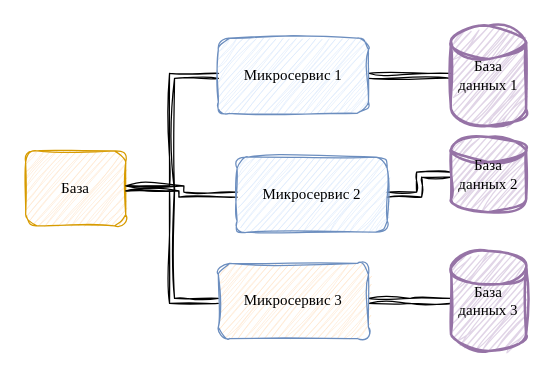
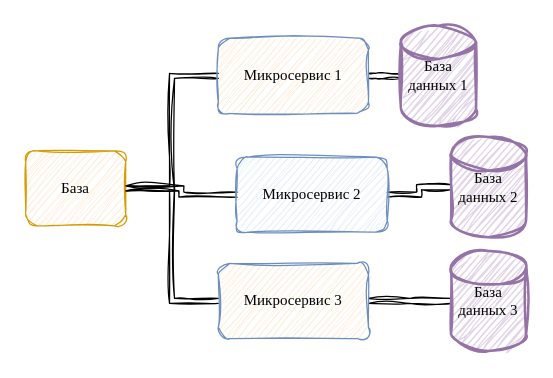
  <mxCell id="0" />
  <mxCell id="1" parent="0" />
  <mxCell id="2" style="edgeStyle=orthogonalEdgeStyle;rounded=0;sketch=1;hachureGap=4;jiggle=2;curveFitting=1;orthogonalLoop=1;jettySize=auto;html=1;exitX=1;exitY=0.5;exitDx=0;exitDy=0;entryX=0;entryY=0.5;entryDx=0;entryDy=0;fontFamily=Architects Daughter;fontSource=https%3A%2F%2Ffonts.googleapis.com%2Fcss%3Ffamily%3DArchitects%2BDaughter;shape=link;" edge="1" parent="1" source="4" target="9"><mxGeometry relative="1" as="geometry" /></mxCell>
  <mxCell id="3" style="edgeStyle=orthogonalEdgeStyle;rounded=0;sketch=1;hachureGap=4;jiggle=2;curveFitting=1;orthogonalLoop=1;jettySize=auto;html=1;entryX=0;entryY=0.5;entryDx=0;entryDy=0;fontFamily=Architects Daughter;fontSource=https%3A%2F%2Ffonts.googleapis.com%2Fcss%3Ffamily%3DArchitects%2BDaughter;shape=link;" edge="1" parent="1" source="4" target="11"><mxGeometry relative="1" as="geometry" /></mxCell>
  <mxCell id="4" value="База" style="rounded=1;whiteSpace=wrap;html=1;sketch=1;hachureGap=4;jiggle=2;curveFitting=1;fontFamily=Architects Daughter;fontSource=https%3A%2F%2Ffonts.googleapis.com%2Fcss%3Ffamily%3DArchitects%2BDaughter;fillColor=#ffe6cc;strokeColor=#d79b00;" vertex="1" parent="1"><mxGeometry x="20" y="120" width="80" height="60" as="geometry" /></mxCell>
  <mxCell id="5" style="edgeStyle=orthogonalEdgeStyle;rounded=0;sketch=1;hachureGap=4;jiggle=2;curveFitting=1;orthogonalLoop=1;jettySize=auto;html=1;exitX=0;exitY=0.5;exitDx=0;exitDy=0;entryX=1;entryY=0.5;entryDx=0;entryDy=0;fontFamily=Architects Daughter;fontSource=https%3A%2F%2Ffonts.googleapis.com%2Fcss%3Ffamily%3DArchitects%2BDaughter;shape=link;" edge="1" parent="1" source="7" target="4"><mxGeometry relative="1" as="geometry" /></mxCell>
  <mxCell id="6" style="edgeStyle=orthogonalEdgeStyle;rounded=0;sketch=1;hachureGap=4;jiggle=2;curveFitting=1;orthogonalLoop=1;jettySize=auto;html=1;exitX=1;exitY=0.5;exitDx=0;exitDy=0;fontFamily=Architects Daughter;fontSource=https%3A%2F%2Ffonts.googleapis.com%2Fcss%3Ffamily%3DArchitects%2BDaughter;shape=link;" edge="1" parent="1" source="7" target="12"><mxGeometry relative="1" as="geometry" /></mxCell>
- <mxCell id="7" value="Микросервис 1" style="rounded=1;whiteSpace=wrap;html=1;sketch=1;hachureGap=4;jiggle=2;curveFitting=1;fontFamily=Architects Daughter;fontSource=https%3A%2F%2Ffonts.googleapis.com%2Fcss%3Ffamily%3DArchitects%2BDaughter;fillColor=#dae8fc;strokeColor=#6c8ebf;" vertex="1" parent="1"><mxGeometry x="174" y="30" width="120" height="60" as="geometry" /></mxCell>
+ <mxCell id="7" value="Микросервис 1" style="rounded=1;whiteSpace=wrap;html=1;sketch=1;hachureGap=4;jiggle=2;curveFitting=1;fontFamily=Architects Daughter;fontSource=https%3A%2F%2Ffonts.googleapis.com%2Fcss%3Ffamily%3DArchitects%2BDaughter;fillColor=#ffe6cc;strokeColor=#6c8ebf;" vertex="1" parent="1"><mxGeometry x="174" y="30" width="120" height="60" as="geometry" /></mxCell>
  <mxCell id="8" style="edgeStyle=orthogonalEdgeStyle;rounded=0;sketch=1;hachureGap=4;jiggle=2;curveFitting=1;orthogonalLoop=1;jettySize=auto;html=1;exitX=1;exitY=0.5;exitDx=0;exitDy=0;fontFamily=Architects Daughter;fontSource=https%3A%2F%2Ffonts.googleapis.com%2Fcss%3Ffamily%3DArchitects%2BDaughter;shape=link;entryX=0;entryY=0.5;entryDx=0;entryDy=0;entryPerimeter=0;" edge="1" parent="1" source="9" target="13"><mxGeometry relative="1" as="geometry"><mxPoint x="360" y="140" as="targetPoint" /></mxGeometry></mxCell>
  <mxCell id="9" value="Микросервис 2" style="rounded=1;whiteSpace=wrap;html=1;sketch=1;hachureGap=4;jiggle=2;curveFitting=1;fontFamily=Architects Daughter;fontSource=https%3A%2F%2Ffonts.googleapis.com%2Fcss%3Ffamily%3DArchitects%2BDaughter;fillColor=#dae8fc;strokeColor=#6c8ebf;" vertex="1" parent="1"><mxGeometry x="189" y="125" width="120" height="60" as="geometry" /></mxCell>
  <mxCell id="10" style="edgeStyle=orthogonalEdgeStyle;rounded=0;sketch=1;hachureGap=4;jiggle=2;curveFitting=1;orthogonalLoop=1;jettySize=auto;html=1;exitX=1;exitY=0.5;exitDx=0;exitDy=0;fontFamily=Architects Daughter;fontSource=https%3A%2F%2Ffonts.googleapis.com%2Fcss%3Ffamily%3DArchitects%2BDaughter;shape=link;" edge="1" parent="1" source="11"><mxGeometry relative="1" as="geometry"><mxPoint x="360" y="240" as="targetPoint" /></mxGeometry></mxCell>
  <mxCell id="11" value="Микросервис 3" style="rounded=1;whiteSpace=wrap;html=1;sketch=1;hachureGap=4;jiggle=2;curveFitting=1;fontFamily=Architects Daughter;fontSource=https%3A%2F%2Ffonts.googleapis.com%2Fcss%3Ffamily%3DArchitects%2BDaughter;fillColor=#ffe6cc;strokeColor=#6c8ebf;" vertex="1" parent="1"><mxGeometry x="174" y="210" width="120" height="60" as="geometry" /></mxCell>
- <mxCell id="12" value="База данных 1" style="strokeWidth=2;html=1;shape=mxgraph.flowchart.database;whiteSpace=wrap;sketch=1;hachureGap=4;jiggle=2;curveFitting=1;fontFamily=Architects Daughter;fontSource=https%3A%2F%2Ffonts.googleapis.com%2Fcss%3Ffamily%3DArchitects%2BDaughter;fillColor=#e1d5e7;strokeColor=#9673a6;" vertex="1" parent="1"><mxGeometry x="360" y="20" width="60" height="80" as="geometry" /></mxCell>
- <mxCell id="13" value="База данных 2" style="strokeWidth=2;html=1;shape=mxgraph.flowchart.database;whiteSpace=wrap;sketch=1;hachureGap=4;jiggle=2;curveFitting=1;fontFamily=Architects Daughter;fontSource=https%3A%2F%2Ffonts.googleapis.com%2Fcss%3Ffamily%3DArchitects%2BDaughter;fillColor=#e1d5e7;strokeColor=#9673a6;" vertex="1" parent="1"><mxGeometry x="360" y="109" width="60" height="60" as="geometry" /></mxCell>
+ <mxCell id="12" value="База данных 1" style="strokeWidth=2;html=1;shape=mxgraph.flowchart.database;whiteSpace=wrap;sketch=1;hachureGap=4;jiggle=2;curveFitting=1;fontFamily=Architects Daughter;fontSource=https%3A%2F%2Ffonts.googleapis.com%2Fcss%3Ffamily%3DArchitects%2BDaughter;fillColor=#e1d5e7;strokeColor=#9673a6;" vertex="1" parent="1"><mxGeometry x="320" y="20" width="60" height="80" as="geometry" /></mxCell>
+ <mxCell id="13" value="База данных 2" style="strokeWidth=2;html=1;shape=mxgraph.flowchart.database;whiteSpace=wrap;sketch=1;hachureGap=4;jiggle=2;curveFitting=1;fontFamily=Architects Daughter;fontSource=https%3A%2F%2Ffonts.googleapis.com%2Fcss%3Ffamily%3DArchitects%2BDaughter;fillColor=#e1d5e7;strokeColor=#9673a6;" vertex="1" parent="1"><mxGeometry x="360" y="109" width="60" height="80" as="geometry" /></mxCell>
  <mxCell id="14" value="База данных 3" style="strokeWidth=2;html=1;shape=mxgraph.flowchart.database;whiteSpace=wrap;sketch=1;hachureGap=4;jiggle=2;curveFitting=1;fontFamily=Architects Daughter;fontSource=https%3A%2F%2Ffonts.googleapis.com%2Fcss%3Ffamily%3DArchitects%2BDaughter;fillColor=#e1d5e7;strokeColor=#9673a6;" vertex="1" parent="1"><mxGeometry x="360" y="200" width="60" height="80" as="geometry" /></mxCell>
